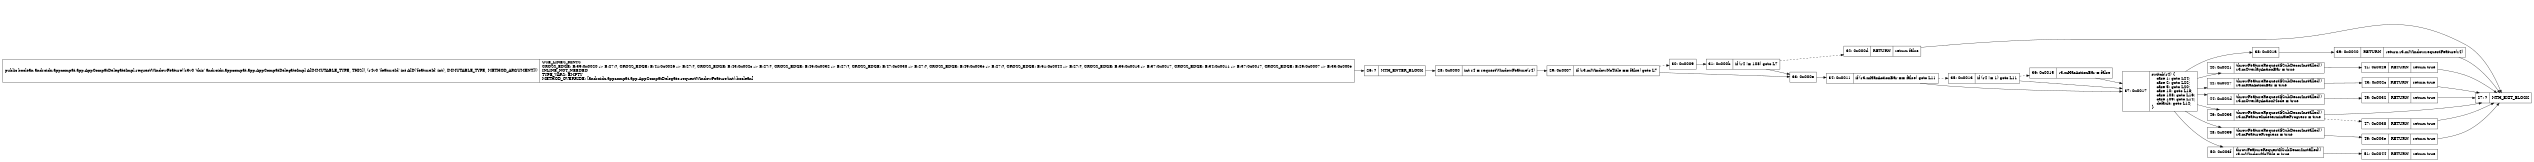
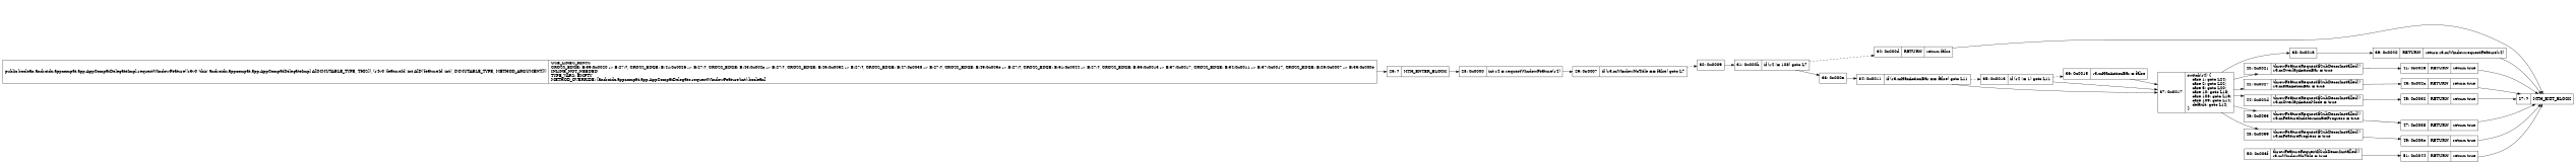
  digraph {
    rankdir=LR
    node [shape=record]
    n1 [label="{26\:\ ?|MTH_ENTER_BLOCK\l}"]
    n2 [label="{28\:\ 0x0000|int r4 = requestWindowFeature(r4)\l}"]
    n3 [label="{29\:\ 0x0007|if (r3.mWindowNoTitle == false) goto L7\l}"]
    n4 [label="{30\:\ 0x0009}"]
    n5 [label="{33\:\ 0x000e}"]
    n6 [label="{31\:\ 0x000b|if (r4 != 108) goto L7\l}"]
    n7 [label="{34\:\ 0x0011|if (r3.mHasActionBar == false) goto L11\l}"]
    n8 [label="{32\:\ 0x000d|RETURN\l|return false\l}"]
    n9 [label="{27\:\ ?|MTH_EXIT_BLOCK\l}"]
    n10 [label="{35\:\ 0x0013|if (r4 != 1) goto L11\l}"]
    n11 [label="{37\:\ 0x0017|switch(r4) \{\l    case 1: goto L24;\l    case 2: goto L22;\l    case 5: goto L20;\l    case 10: goto L18;\l    case 108: goto L16;\l    case 109: goto L14;\l    default: goto L12;\l\}\l}"]
    n12 [label="{36\:\ 0x0015|r3.mHasActionBar = false\l}"]
    n13 [label="{38\:\ 0x001a}"]
    n14 [label="{40\:\ 0x0021|throwFeatureRequestIfSubDecorInstalled()\lr3.mOverlayActionBar = true\l}"]
    n15 [label="{42\:\ 0x0027|throwFeatureRequestIfSubDecorInstalled()\lr3.mHasActionBar = true\l}"]
    n16 [label="{44\:\ 0x002d|throwFeatureRequestIfSubDecorInstalled()\lr3.mOverlayActionMode = true\l}"]
    n17 [label="{46\:\ 0x0033|throwFeatureRequestIfSubDecorInstalled()\lr3.mFeatureIndeterminateProgress = true\l}"]
    n18 [label="{48\:\ 0x0039|throwFeatureRequestIfSubDecorInstalled()\lr3.mFeatureProgress = true\l}"]
    n19 [label="{50\:\ 0x003f|throwFeatureRequestIfSubDecorInstalled()\lr3.mWindowNoTitle = true\l}"]
    n20 [label="{39\:\ 0x0020|RETURN\l|return r3.mWindow.requestFeature(r4)\l}"]
    n21 [label="{41\:\ 0x0026|RETURN\l|return true\l}"]
    n22 [label="{43\:\ 0x002c|RETURN\l|return true\l}"]
    n23 [label="{45\:\ 0x0032|RETURN\l|return true\l}"]
    n24 [label="{47\:\ 0x0038|RETURN\l|return true\l}"]
    n25 [label="{49\:\ 0x003e|RETURN\l|return true\l}"]
    n26 [label="{51\:\ 0x0044|RETURN\l|return true\l}"]
    n27 [label="{public boolean androidx.appcompat.app.AppCompatDelegateImpl.requestWindowFeature((r3v0 'this' androidx.appcompat.app.AppCompatDelegateImpl A[IMMUTABLE_TYPE, THIS]), (r4v0 'featureId' int A[D('featureId' int), IMMUTABLE_TYPE, METHOD_ARGUMENT]))  | USE_LINES_HINTS\lCROSS_EDGE: B:39:0x0020 \-\> B:27:?, CROSS_EDGE: B:41:0x0026 \-\> B:27:?, CROSS_EDGE: B:43:0x002c \-\> B:27:?, CROSS_EDGE: B:45:0x0032 \-\> B:27:?, CROSS_EDGE: B:47:0x0038 \-\> B:27:?, CROSS_EDGE: B:49:0x003e \-\> B:27:?, CROSS_EDGE: B:51:0x0044 \-\> B:27:?, CROSS_EDGE: B:35:0x0013 \-\> B:37:0x0017, CROSS_EDGE: B:34:0x0011 \-\> B:37:0x0017, CROSS_EDGE: B:29:0x0007 \-\> B:33:0x000e\lINLINE_NOT_NEEDED\lTYPE_VARS: EMPTY\lMETHOD_OVERRIDE: [androidx.appcompat.app.AppCompatDelegate.requestWindowFeature(int):boolean]\l}"]
    n1 -> n2
    n2 -> n3
    n3 -> n4 [style=dashed]
-   n3 -> n5
    n4 -> n6
    n5 -> n7
    n6 -> n5
    n6 -> n8 [style=dashed]
    n7 -> n10 [style=dashed]
    n7 -> n11
    n8 -> n9
    n10 -> n11
    n10 -> n12 [style=dashed]
    n11 -> n13
    n11 -> n14
    n11 -> n15
    n11 -> n16
    n11 -> n17
    n11 -> n18
-   n11 -> n19
    n12 -> n11
    n13 -> n20
    n14 -> n21
    n15 -> n22
    n16 -> n23
-   n17 -> n24 [style=dashed]
+   n17 -> n24
    n18 -> n25
    n19 -> n26
    n20 -> n9
    n21 -> n9
    n22 -> n9
    n23 -> n9
    n24 -> n9
    n25 -> n9
-   n17 -> n9
+   n26 -> n9
    n27 -> n1
  }
